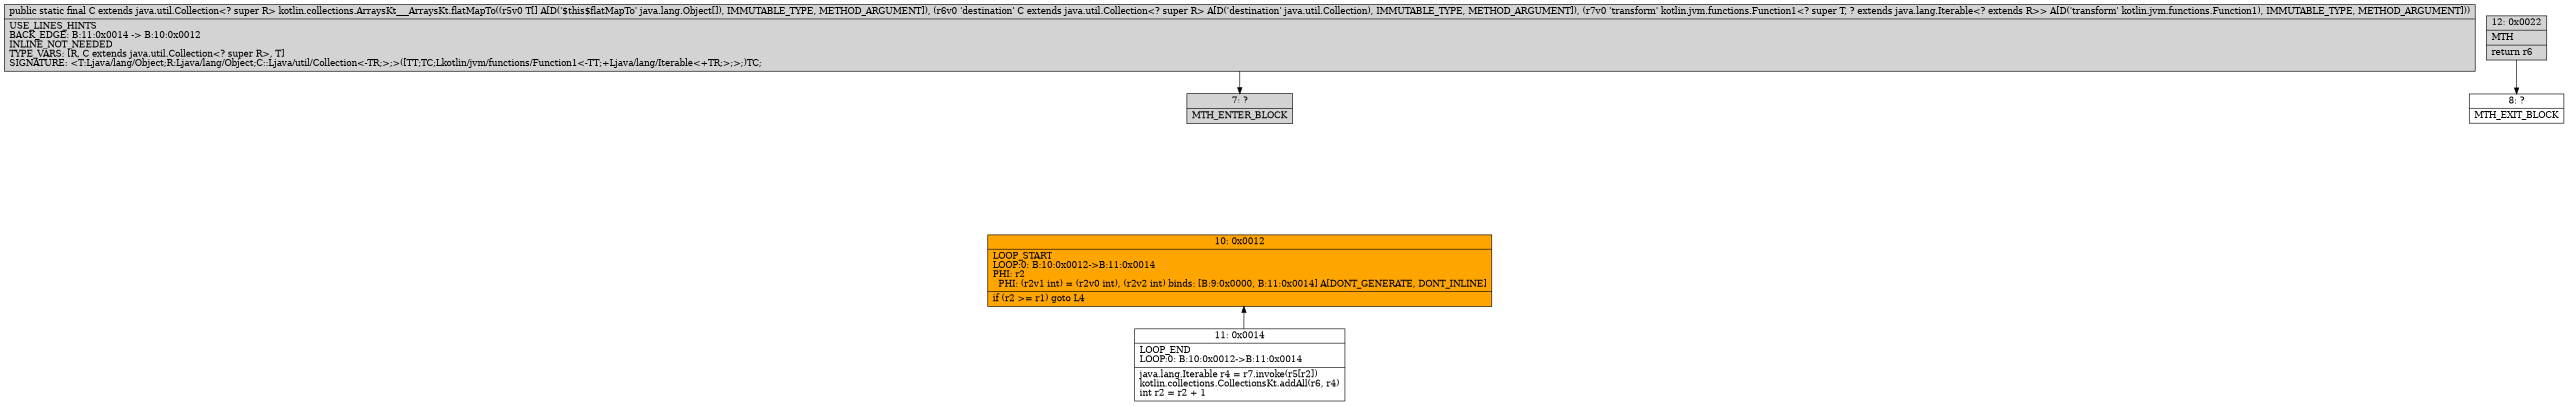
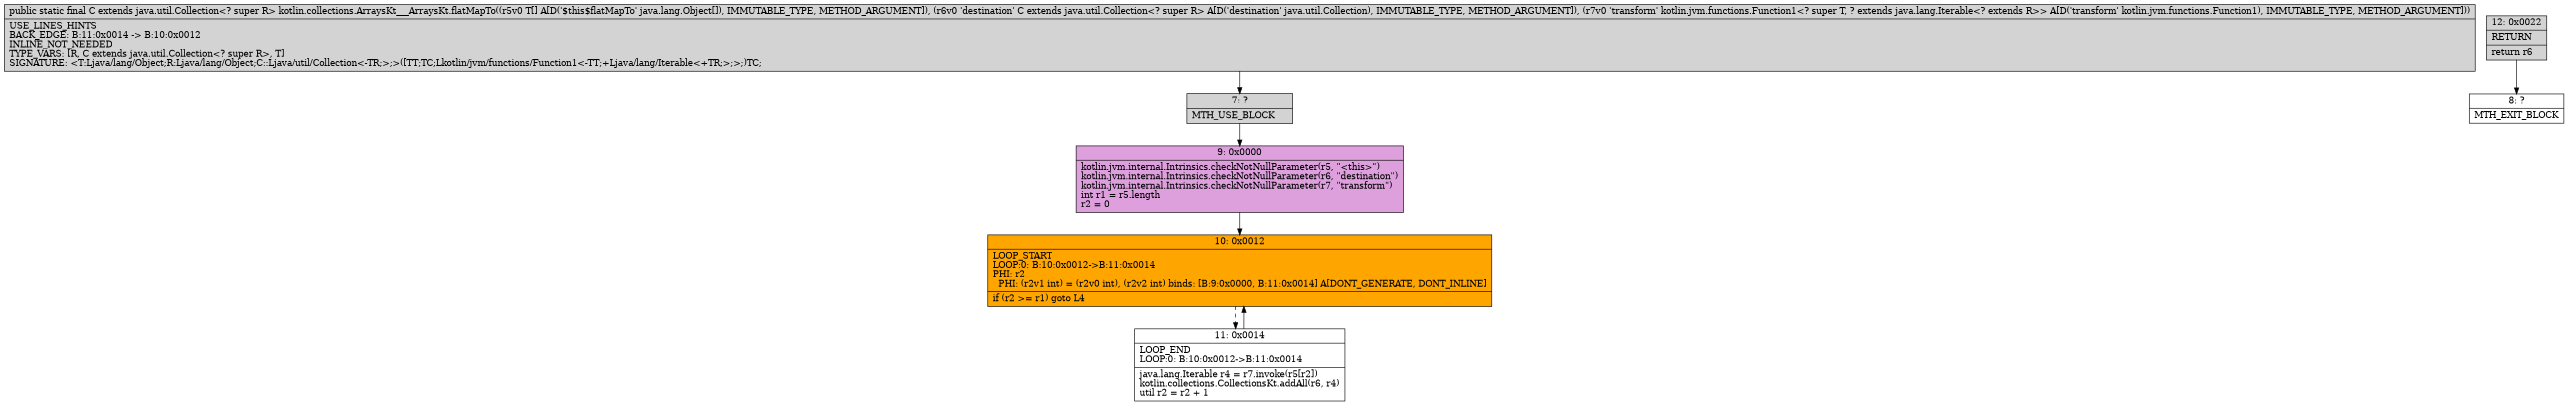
  digraph {
    node [fillcolor=lightgrey shape=record style=filled]
-   n1 [label="{7\:\ ?|MTH_ENTER_BLOCK\l}"]
+   n1 [label="{7\:\ ?|MTH_USE_BLOCK\l}"]
+   n2 [fillcolor=plum label="{9\:\ 0x0000|kotlin.jvm.internal.Intrinsics.checkNotNullParameter(r5, \"\<this\>\")\lkotlin.jvm.internal.Intrinsics.checkNotNullParameter(r6, \"destination\")\lkotlin.jvm.internal.Intrinsics.checkNotNullParameter(r7, \"transform\")\lint r1 = r5.length\lr2 = 0\l}"]
    n3 [fillcolor=orange label="{10\:\ 0x0012|LOOP_START\lLOOP:0: B:10:0x0012\-\>B:11:0x0014\lPHI: r2 \l  PHI: (r2v1 int) = (r2v0 int), (r2v2 int) binds: [B:9:0x0000, B:11:0x0014] A[DONT_GENERATE, DONT_INLINE]\l|if (r2 \>= r1) goto L4\l}"]
-   n4 [fillcolor=white label="{11\:\ 0x0014|LOOP_END\lLOOP:0: B:10:0x0012\-\>B:11:0x0014\l|java.lang.Iterable r4 = r7.invoke(r5[r2])\lkotlin.collections.CollectionsKt.addAll(r6, r4)\lint r2 = r2 + 1\l}"]
-   n5 [label="{12\:\ 0x0022|MTH\l|return r6\l}"]
+   n4 [fillcolor=white label="{11\:\ 0x0014|LOOP_END\lLOOP:0: B:10:0x0012\-\>B:11:0x0014\l|java.lang.Iterable r4 = r7.invoke(r5[r2])\lkotlin.collections.CollectionsKt.addAll(r6, r4)\lutil r2 = r2 + 1\l}"]
+   n5 [label="{12\:\ 0x0022|RETURN\l|return r6\l}"]
    n6 [fillcolor=white label="{8\:\ ?|MTH_EXIT_BLOCK\l}"]
    n7 [label="{public static final C extends java.util.Collection\<? super R\> kotlin.collections.ArraysKt___ArraysKt.flatMapTo((r5v0 T[] A[D('$this$flatMapTo' java.lang.Object[]), IMMUTABLE_TYPE, METHOD_ARGUMENT]), (r6v0 'destination' C extends java.util.Collection\<? super R\> A[D('destination' java.util.Collection), IMMUTABLE_TYPE, METHOD_ARGUMENT]), (r7v0 'transform' kotlin.jvm.functions.Function1\<? super T, ? extends java.lang.Iterable\<? extends R\>\> A[D('transform' kotlin.jvm.functions.Function1), IMMUTABLE_TYPE, METHOD_ARGUMENT]))  | USE_LINES_HINTS\lBACK_EDGE: B:11:0x0014 \-\> B:10:0x0012\lINLINE_NOT_NEEDED\lTYPE_VARS: [R, C extends java.util.Collection\<? super R\>, T]\lSIGNATURE: \<T:Ljava\/lang\/Object;R:Ljava\/lang\/Object;C::Ljava\/util\/Collection\<\-TR;\>;\>([TT;TC;Lkotlin\/jvm\/functions\/Function1\<\-TT;+Ljava\/lang\/Iterable\<+TR;\>;\>;)TC;\l}"]
+   n1 -> n2
+   n2 -> n3
+   n3 -> n4 [style=dashed]
    n4 -> n3
    n5 -> n6
    n7 -> n1
  }
